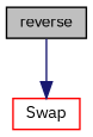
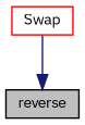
  digraph {
    rankdir=TB
    fontname="IBM Plex Sans"
    node [fontname="IBM Plex Sans" fontsize=10 shape=record]
    n1 [color=black fillcolor=grey75 fontcolor=black height=0.2 label=reverse style=filled width=0.4]
    n2 [color=red height=0.2 label=Swap width=0.4]
-   n1 -> n2 [color=midnightblue fontname="IBM Plex Sans" fontsize=10 labelfontname=FreeSans labelfontsize=10 style=solid]
+   n2 -> n1 [color=midnightblue fontname="IBM Plex Sans" fontsize=10 labelfontname=FreeSans labelfontsize=10 style=solid]
  }
